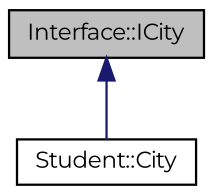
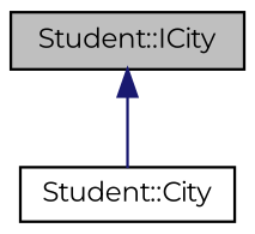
  digraph {
    fontname=Montserrat
    node [color=black fontname=Montserrat fontsize=10 shape=record style=filled]
-   n1 [fillcolor=grey75 fontcolor=black height=0.2 label="Interface::ICity" width=0.4]
+   n1 [fillcolor=grey75 fontcolor=black height=0.2 label="Student::ICity" width=0.4]
    n2 [fillcolor=white height=0.2 label="Student::City" width=0.4]
    n1 -> n2 [color=midnightblue dir=back fontname=Montserrat fontsize=10 labelfontname=Helvetica labelfontsize=10 style=solid]
  }
